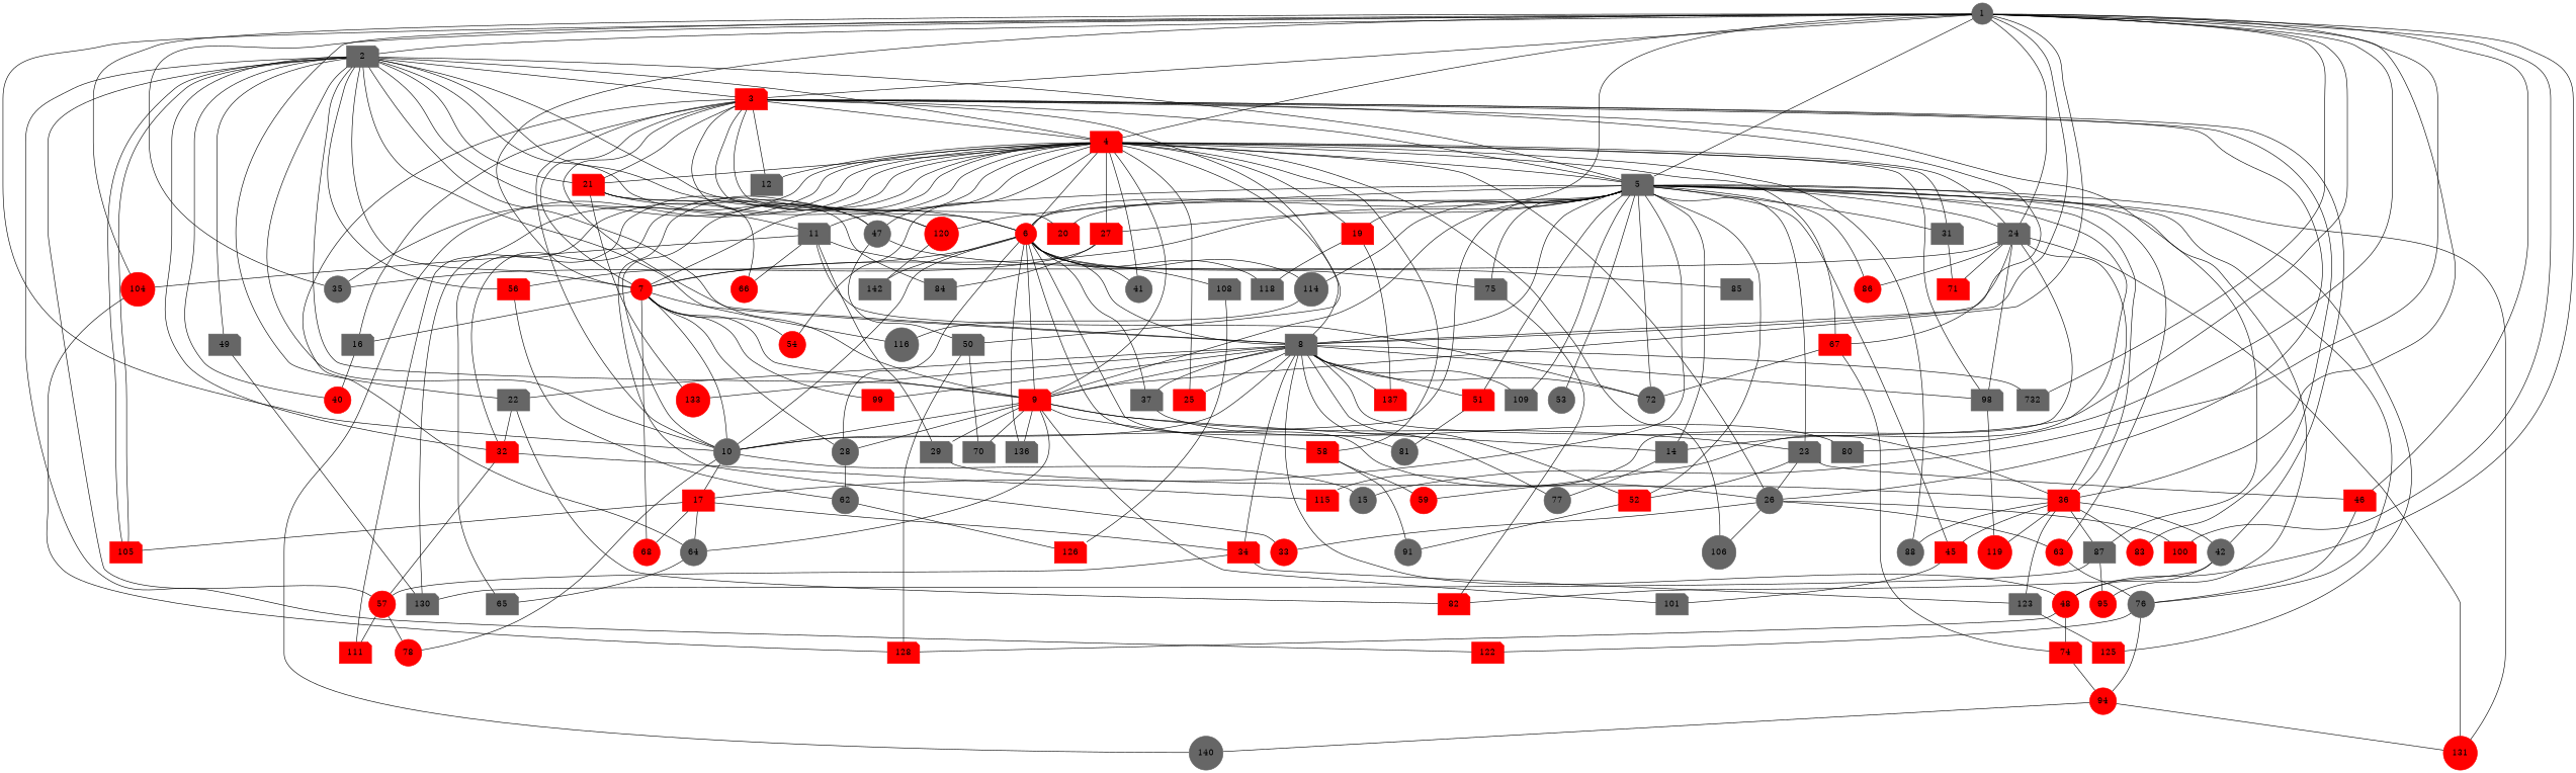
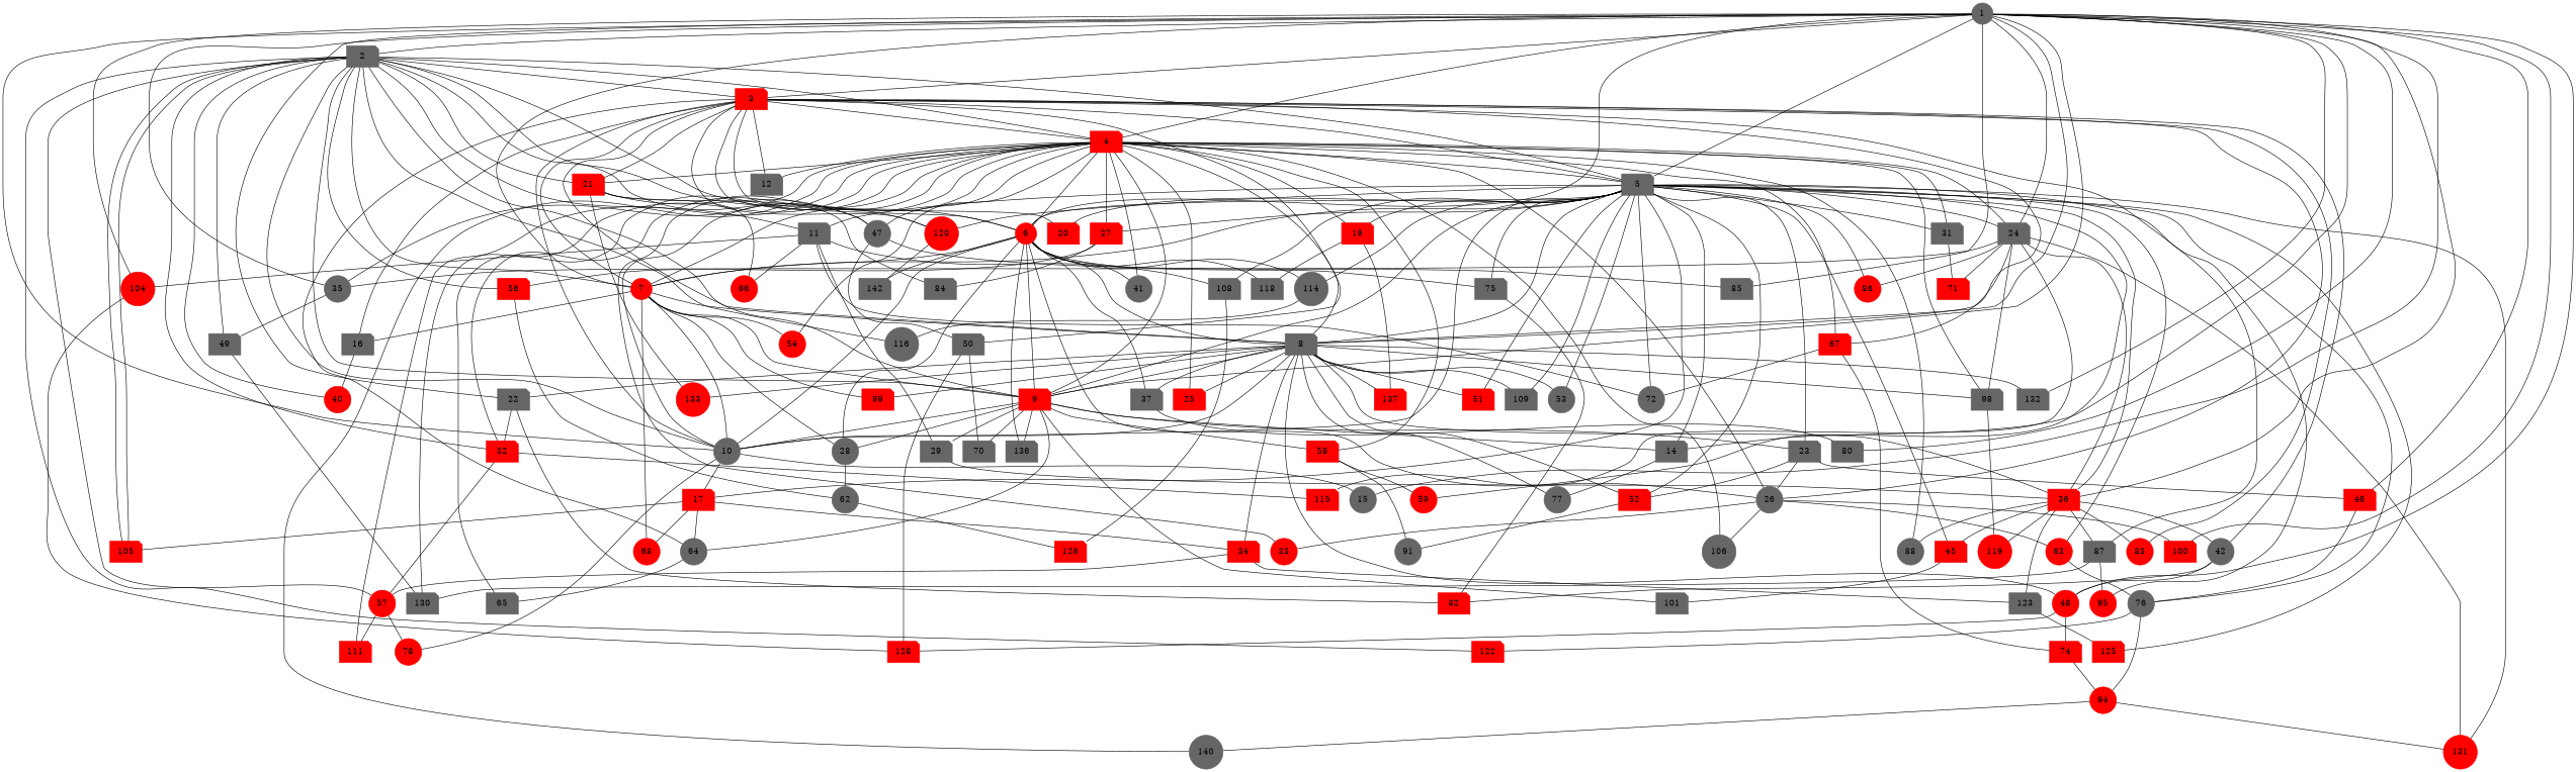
  graph {
    node [color=gray40 shape=note style=filled]
    1 [shape=circle super="+61"]
    2 [super="+90"]
    3 [color=red super="+38"]
    4 [color=red super="+18"]
    5 [super="+13"]
    6 [color=red shape=circle super="+44"]
    7 [color=red shape=circle super="+102"]
    8 [super="+73"]
    9 [color=red super="+141"]
    10 [shape=circle]
    14 [super="+43"]
    15 [shape=circle]
    22 [super="+127"]
    24 [super="+79"]
    35 [shape=circle super="+129"]
    36 [color=red super="+39"]
    46 [color=red super="+124"]
    48 [color=red shape=circle super="+112"]
    80
    n20 [label=85]
    100 [color=red]
    104 [color=red shape=circle]
-   132 [label=732]
+   132
    11
    21 [color=red]
    32 [color=red super="+113"]
    40 [color=red shape=circle]
    47 [shape=circle]
    49
    56 [color=red]
    57 [color=red shape=circle super="+96"]
    105 [color=red super="+117"]
    116 [shape=circle]
    120 [color=red shape=circle super="+139"]
    122 [color=red]
    12
    16
    20 [color=red]
    26 [shape=circle super="+55"]
    42 [shape=circle super="+92"]
    50
    64 [shape=circle]
    83 [color=red shape=circle]
    87
    19 [color=red]
    25 [color=red]
    27 [color=red]
    31 [super="+97"]
    33 [color=red shape=circle]
    41 [shape=circle]
    54 [color=red shape=circle]
    58 [color=red]
    65
    67 [color=red]
    88 [shape=circle]
    98 [super="+103"]
    106 [shape=circle]
    111 [color=red]
    130 [super="+138"]
    140 [shape=circle]
    17 [color=red]
    23 [super="+69"]
    45 [color=red]
    51 [color=red]
    52 [color=red super="+110"]
    53 [shape=circle]
    59 [color=red shape=circle]
    63 [color=red shape=circle]
    72 [shape=circle super="+93"]
    75
    76 [shape=circle]
    86 [color=red shape=circle]
    95 [color=red shape=circle]
    108
    109
    114 [shape=circle]
    125 [color=red]
    131 [color=red shape=circle super="+135"]
    28 [shape=circle super="+30"]
    37
-   81 [shape=circle]
    118
    136
    142
    68 [color=red shape=circle]
    99 [color=red]
    34 [color=red super="+121"]
    77 [shape=circle]
    133 [color=red shape=circle]
    137 [color=red]
    29 [super="+85"]
    70
    101
    78 [color=red shape=circle]
    82 [color=red]
    71 [color=red]
    115 [color=red]
    123
    119 [color=red shape=circle]
    74 [color=red super="+107"]
    128 [color=red super="+134"]
    66 [color=red shape=circle]
    84
    62 [shape=circle]
    91 [shape=circle]
    94 [color=red shape=circle]
    126 [color=red]
    1 -- 2
    1 -- 3
    1 -- 4
    1 -- 5 [weight=2]
    1 -- 6
    1 -- 7
    1 -- 8
    1 -- 9
    1 -- 10
    1 -- 14
    1 -- 15
    1 -- 22
    1 -- 24
    1 -- 35
    1 -- 36
    1 -- 46
    1 -- 48
    1 -- 80
+   1 -- n20
    1 -- 100
    1 -- 104
    1 -- 132
    2 -- 3
    2 -- 4
    2 -- 5
    2 -- 6
    2 -- 7
    2 -- 8
    2 -- 9
    2 -- 10
    2 -- 11
    2 -- 21
    2 -- 32
    2 -- 40
    2 -- 47
    2 -- 49
    2 -- 56
    2 -- 57 [weight=2]
    2 -- 105
    2 -- 105
    2 -- 116
    2 -- 120
    2 -- 122
    3 -- 4
    3 -- 5
    3 -- 6
    3 -- 7
    3 -- 8
    3 -- 9
    3 -- 10
    3 -- 21
    3 -- 120
    3 -- 12
    3 -- 16
    3 -- 20
    3 -- 26
    3 -- 42
    3 -- 50
    3 -- 64
    3 -- 83
    3 -- 87
    4 -- 5
    4 -- 6
    4 -- 7
    4 -- 8 [weight=2]
    4 -- 9
    4 -- 10
    4 -- 24
    4 -- 35
    4 -- 21
    4 -- 32
    4 -- 47
    4 -- 12
    4 -- 26
    4 -- 19
    4 -- 25
    4 -- 27
    4 -- 31
    4 -- 33
    4 -- 41
    4 -- 54
    4 -- 58
    4 -- 65
    4 -- 67
    4 -- 88
    4 -- 98
    4 -- 106
    4 -- 111
    4 -- 130
    4 -- 140
    5 -- 6
    5 -- 7
    5 -- 8
    5 -- 9
    5 -- 10
    5 -- 14
    5 -- 24
    5 -- 36
    5 -- 11
    5 -- 120
    5 -- 20
    5 -- 19
    5 -- 27
    5 -- 31 [weight=2]
    5 -- 17
    5 -- 23
    5 -- 45
    5 -- 51
    5 -- 52
    5 -- 53
    5 -- 59
    5 -- 63
    5 -- 72
    5 -- 75
    5 -- 76
    5 -- 86
    5 -- 95
+   5 -- 108
    5 -- 109
    5 -- 114
    5 -- 125
    5 -- 131
    6 -- 7
    6 -- 8
    6 -- 9
    6 -- 10 [weight=2]
    6 -- 26
    6 -- 41
    6 -- 75
    6 -- 114
    6 -- 28
    6 -- 37
-   6 -- 81
    6 -- 118
    6 -- 136
    6 -- 142
    7 -- 8
    7 -- 9
    7 -- 10
    7 -- 16
    7 -- 54
    7 -- 28
    7 -- 68
    7 -- 99
    8 -- 9
    8 -- 10
    8 -- 22
    8 -- 36
    8 -- 48
    8 -- 132
    8 -- 25
    8 -- 98
    8 -- 51
    8 -- 52
-   8 -- 72
+   8 -- 53
    8 -- 109
    8 -- 37
    8 -- 99
    8 -- 34
    8 -- 77
    8 -- 133
    8 -- 137
    9 -- 10
    9 -- 14
    9 -- 64
    9 -- 58
    9 -- 23
    9 -- 28
    9 -- 136
    9 -- 29
    9 -- 70
    9 -- 101
    10 -- 15
    10 -- 17
    10 -- 78
    14 -- 77
    22 -- 32 [weight=2]
    22 -- 82
    24 -- 35
    24 -- 36
    24 -- 67
    24 -- 98
    24 -- 86
    24 -- 131
    24 -- 71
    24 -- 115
+   35 -- 49
    36 -- 42
    36 -- 83
    36 -- 87
    36 -- 88
    36 -- 45
    36 -- 123
    36 -- 119
    46 -- 76
    48 -- 74
    48 -- 128
    104 -- 128
    11 -- 104
    11 -- 72
    11 -- 108
    11 -- 29
    11 -- 66
    21 -- 47
    21 -- 133
    21 -- 66
    21 -- 84
    32 -- 57
    32 -- 115
    47 -- n20
    47 -- 50
    49 -- 130
    56 -- 62
    57 -- 111
    57 -- 78
    120 -- 142
    16 -- 40
    26 -- 100
    26 -- 33
    26 -- 106
    26 -- 63
    42 -- 48
    42 -- 82
    50 -- 70
    50 -- 128
    64 -- 65
    87 -- 130
    87 -- 95
    19 -- 118
    19 -- 137
    27 -- 56
    27 -- 84
    31 -- 71
    58 -- 59
    58 -- 91
    67 -- 72
    67 -- 74
    98 -- 119
    17 -- 105
    17 -- 64
    17 -- 68
    17 -- 34
    23 -- 46
    23 -- 26
    23 -- 52
    45 -- 101
-   51 -- 81
    52 -- 91
    63 -- 76
    75 -- 82
    76 -- 122
    76 -- 94
    108 -- 126
    114 -- 116
    28 -- 62
    37 -- 80
    34 -- 57
    34 -- 123
    29 -- 36
    123 -- 125
    74 -- 94
    62 -- 126
    94 -- 140
    94 -- 131
  }
